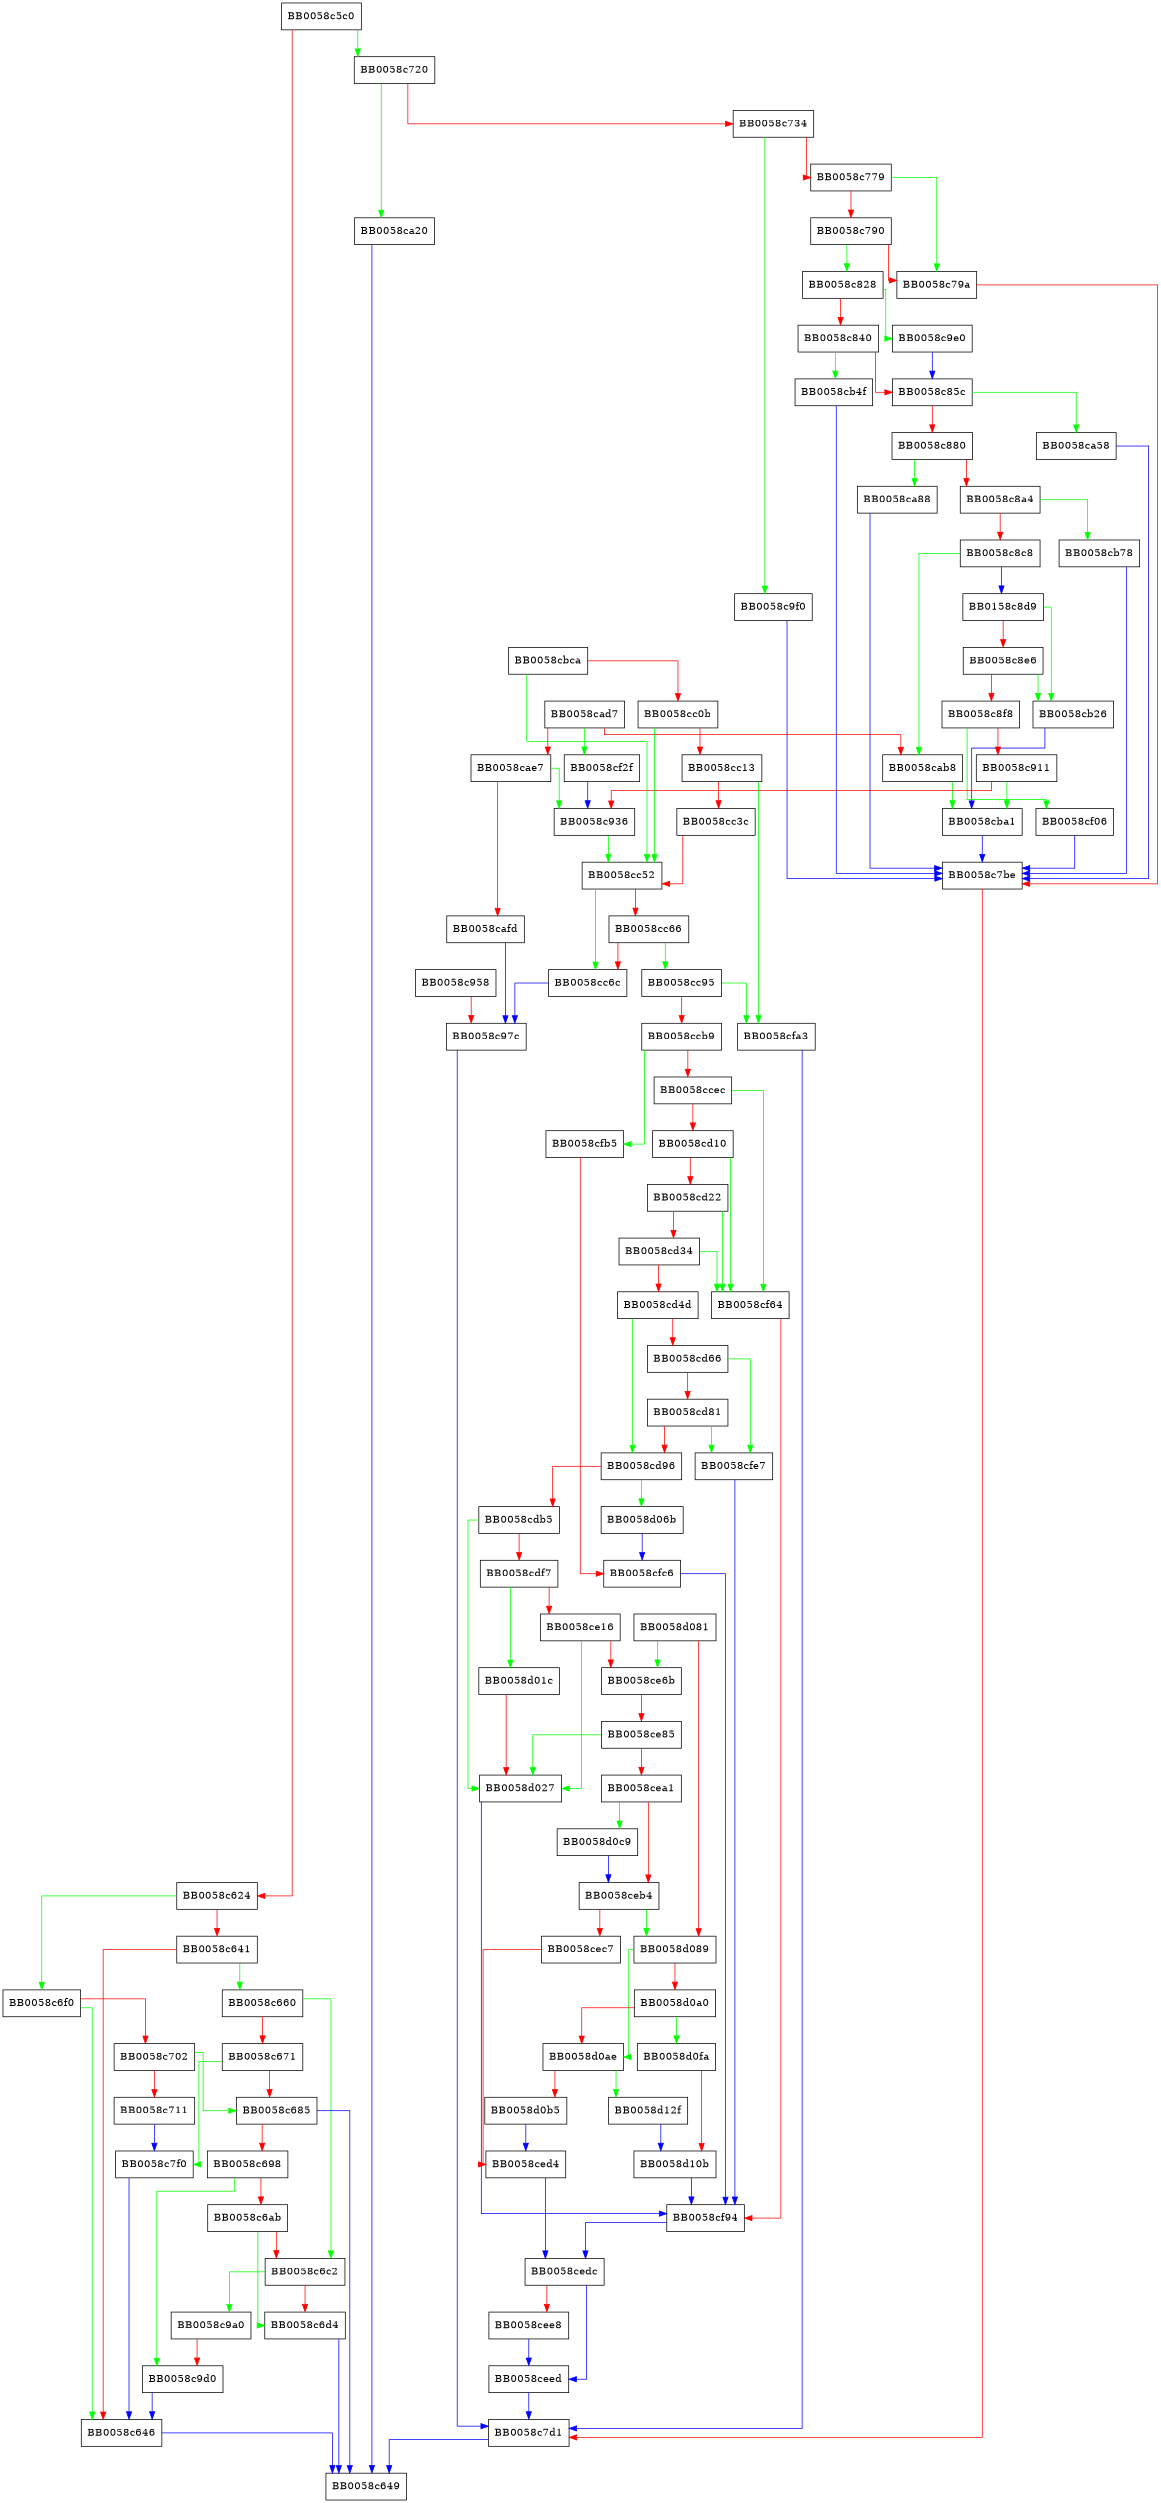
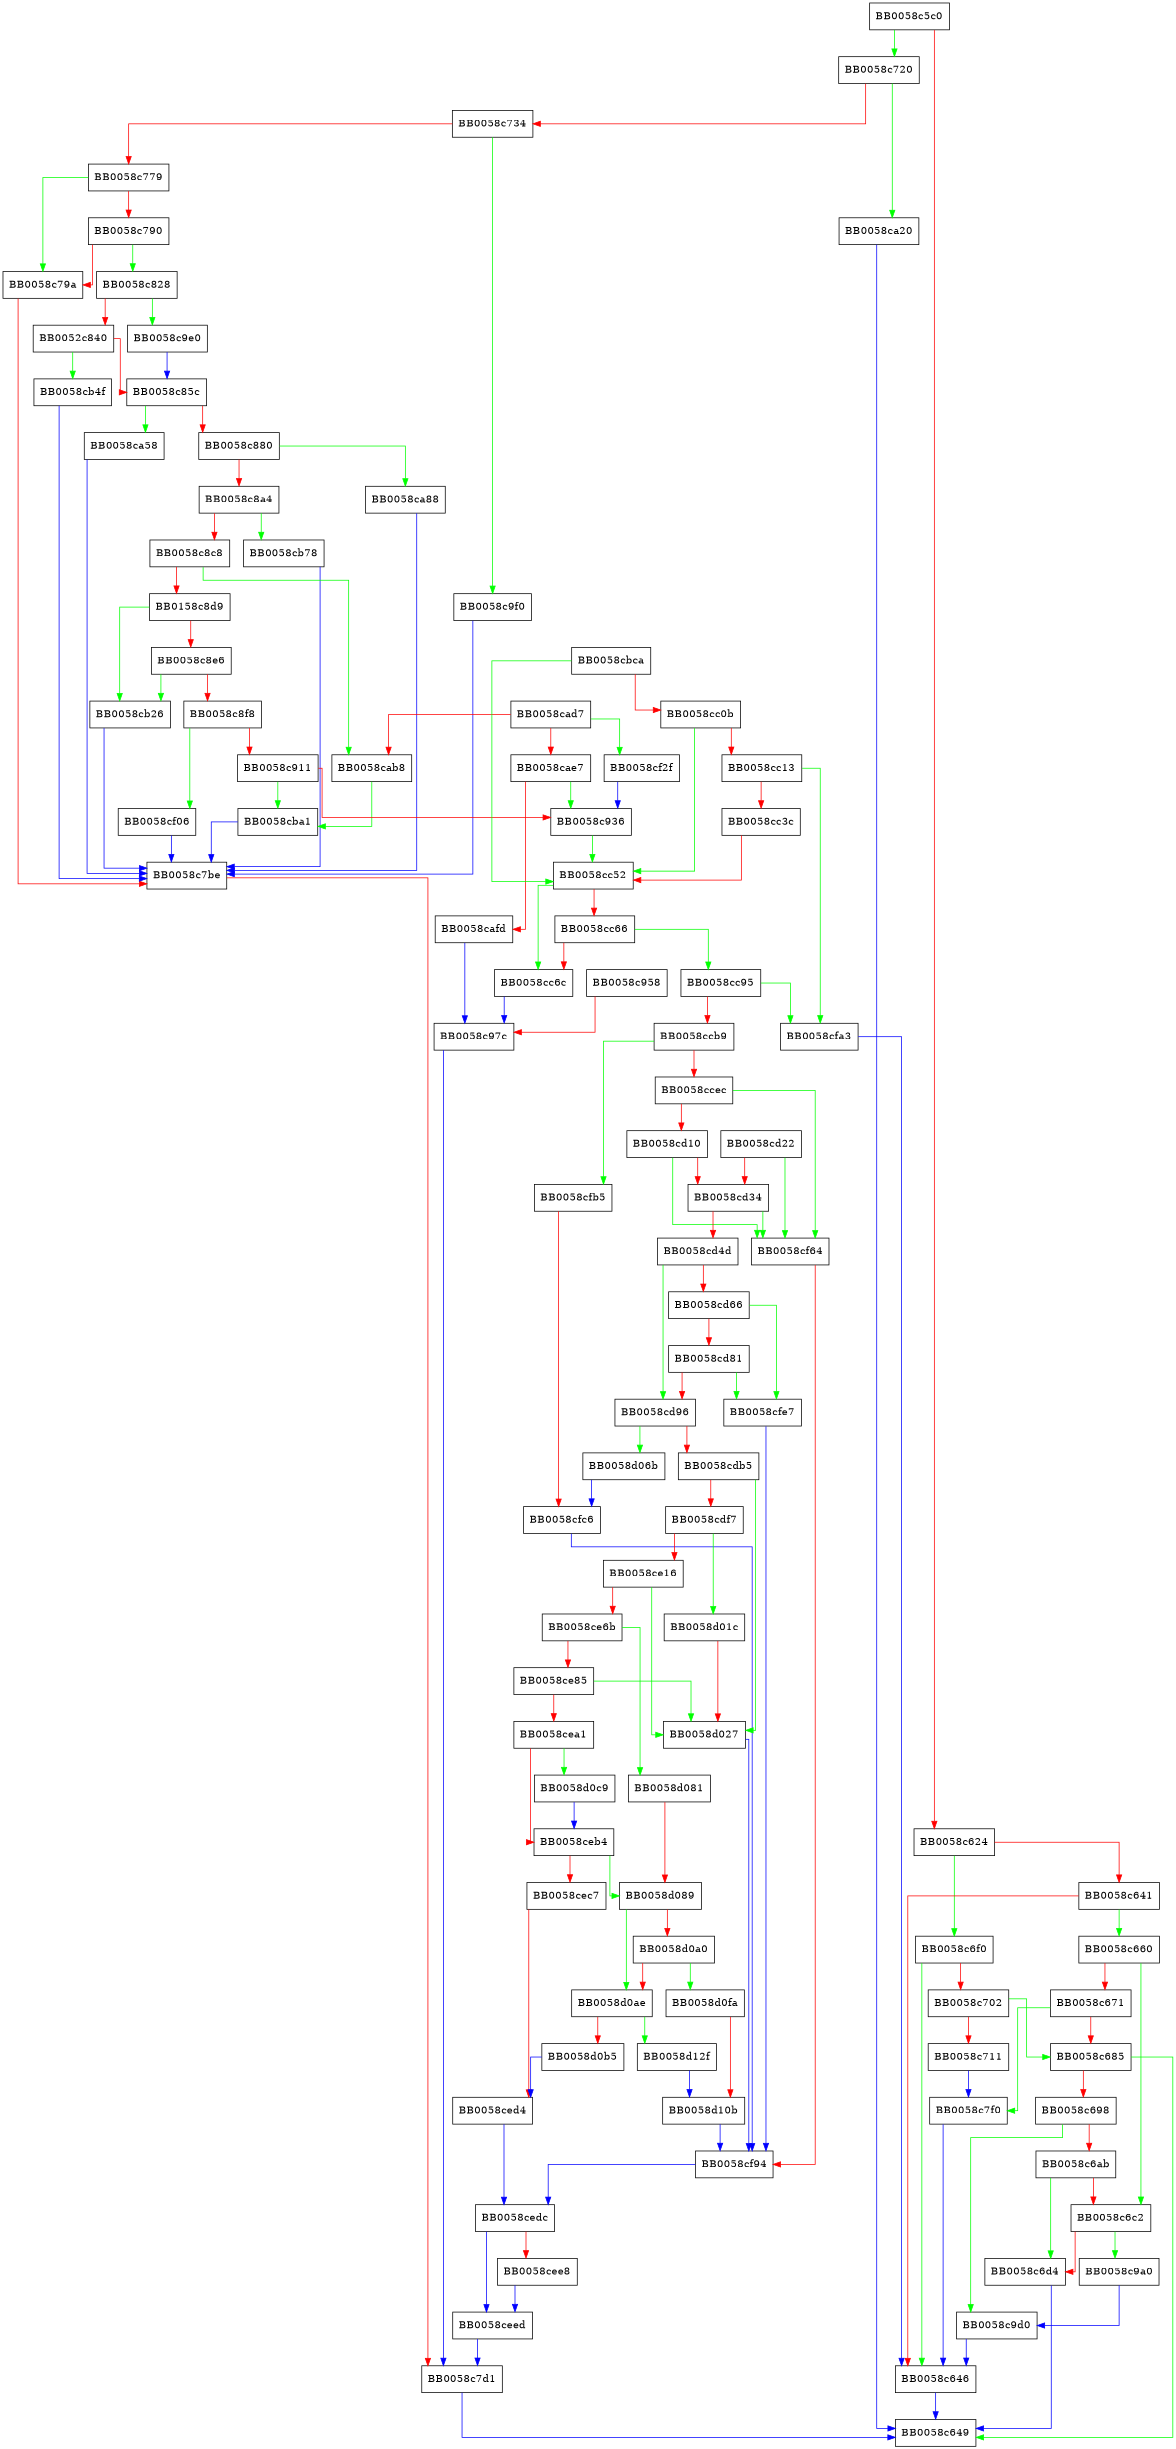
  digraph {
    splines=ortho
    node [shape=box]
    edge [color=red]
    BB0058c5c0
    BB0058c720
    BB0058c624
    BB0058ca20
    BB0058c734
    BB0058c6f0
    BB0058c641
    BB0058c649
    BB0058c9f0
    BB0058c779
    BB0058c646
    BB0058c702
    BB0058c660
    BB0058c685
    BB0058c711
    BB0058c671
    BB0058c6c2
    BB0058c7f0
    BB0058c698
    BB0058c9d0
    BB0058c6ab
    BB0058c6d4
    BB0058c9a0
    BB0058c7be
    BB0058c79a
    BB0058c790
    BB0058c7d1
    BB0058c828
    BB0058c9e0
-   BB0058c840
+   BB0058c840 [label=BB0052c840]
    BB0058c85c
    BB0058cb4f
    BB0058ca58
    BB0058c880
    BB0058ca88
    BB0058c8a4
    BB0058cb78
    BB0058c8c8
    BB0058cab8
    n40 [label=BB0158c8d9]
    BB0058cba1
    BB0058cb26
    BB0058c8e6
    BB0058cad7
    BB0058cf2f
    BB0058cae7
    BB0058c8f8
    BB0058cf06
    BB0058c911
    BB0058c936
    BB0058cc52
    BB0058cc6c
    BB0058cc66
    BB0058c97c
    BB0058cc95
    BB0058cbca
    BB0058cc0b
    BB0058c958
    BB0058cc13
    BB0058cafd
    BB0058cfa3
    BB0058cc3c
    BB0058ccb9
    BB0058cfb5
    BB0058ccec
    BB0058cfc6
    BB0058cf64
    BB0058cd10
    BB0058cf94
    BB0058cd22
    BB0058cedc
    BB0058cd34
    BB0058cd4d
    BB0058cd96
    BB0058cd66
    BB0058d06b
    BB0058cdb5
    BB0058cfe7
    BB0058cd81
    BB0058d027
    BB0058cdf7
    BB0058d01c
    BB0058ce16
    BB0058ce6b
    BB0058d081
    BB0058ce85
    BB0058d089
    BB0058cea1
    BB0058d0ae
    BB0058d0a0
    BB0058d0c9
    BB0058ceb4
    BB0058cec7
    BB0058ced4
    BB0058d12f
    BB0058d0b5
    BB0058d0fa
    BB0058ceed
    BB0058cee8
    BB0058d10b
    BB0058c5c0 -> BB0058c720 [color=green]
    BB0058c5c0 -> BB0058c624
    BB0058c720 -> BB0058ca20 [color=green]
    BB0058c720 -> BB0058c734
    BB0058c624 -> BB0058c6f0 [color=green]
    BB0058c624 -> BB0058c641
    BB0058ca20 -> BB0058c649 [color=blue]
    BB0058c734 -> BB0058c9f0 [color=green]
    BB0058c734 -> BB0058c779
    BB0058c6f0 -> BB0058c646 [color=green]
    BB0058c6f0 -> BB0058c702
    BB0058c641 -> BB0058c646
    BB0058c641 -> BB0058c660 [color=green]
    BB0058c9f0 -> BB0058c7be [color=blue]
    BB0058c779 -> BB0058c79a [color=green]
    BB0058c779 -> BB0058c790
    BB0058c646 -> BB0058c649 [color=blue]
    BB0058c702 -> BB0058c685 [color=green]
    BB0058c702 -> BB0058c711
    BB0058c660 -> BB0058c671
    BB0058c660 -> BB0058c6c2 [color=green]
-   BB0058c685 -> BB0058c649 [color=blue]
+   BB0058c685 -> BB0058c649 [color=green]
    BB0058c685 -> BB0058c698
    BB0058c711 -> BB0058c7f0 [color=blue]
    BB0058c671 -> BB0058c685
    BB0058c671 -> BB0058c7f0 [color=green]
    BB0058c6c2 -> BB0058c6d4
    BB0058c6c2 -> BB0058c9a0 [color=green]
    BB0058c7f0 -> BB0058c646 [color=blue]
    BB0058c698 -> BB0058c9d0 [color=green]
    BB0058c698 -> BB0058c6ab
    BB0058c9d0 -> BB0058c646 [color=blue]
    BB0058c6ab -> BB0058c6c2
    BB0058c6ab -> BB0058c6d4 [color=green]
    BB0058c6d4 -> BB0058c649 [color=blue]
-   BB0058c9a0 -> BB0058c9d0
+   BB0058c9a0 -> BB0058c9d0 [color=blue]
    BB0058c7be -> BB0058c7d1
    BB0058c79a -> BB0058c7be
    BB0058c790 -> BB0058c79a
    BB0058c790 -> BB0058c828 [color=green]
    BB0058c7d1 -> BB0058c649 [color=blue]
    BB0058c828 -> BB0058c9e0 [color=green]
    BB0058c828 -> BB0058c840
    BB0058c9e0 -> BB0058c85c [color=blue]
    BB0058c840 -> BB0058c85c
    BB0058c840 -> BB0058cb4f [color=green]
    BB0058c85c -> BB0058ca58 [color=green]
    BB0058c85c -> BB0058c880
    BB0058cb4f -> BB0058c7be [color=blue]
    BB0058ca58 -> BB0058c7be [color=blue]
    BB0058c880 -> BB0058ca88 [color=green]
    BB0058c880 -> BB0058c8a4
    BB0058ca88 -> BB0058c7be [color=blue]
    BB0058c8a4 -> BB0058cb78 [color=green]
    BB0058c8a4 -> BB0058c8c8
    BB0058cb78 -> BB0058c7be [color=blue]
    BB0058c8c8 -> BB0058cab8 [color=green]
-   BB0058c8c8 -> n40 [color=blue]
+   BB0058c8c8 -> n40
    BB0058cab8 -> BB0058cba1 [color=green]
    n40 -> BB0058cb26 [color=green]
    n40 -> BB0058c8e6
    BB0058cba1 -> BB0058c7be [color=blue]
-   BB0058cb26 -> BB0058cba1 [color=blue]
+   BB0058cb26 -> BB0058c7be [color=blue]
    BB0058c8e6 -> BB0058cb26 [color=green]
    BB0058c8e6 -> BB0058c8f8
    BB0058cad7 -> BB0058cab8
    BB0058cad7 -> BB0058cf2f [color=green]
    BB0058cad7 -> BB0058cae7
    BB0058cf2f -> BB0058c936 [color=blue]
    BB0058cae7 -> BB0058c936 [color=green]
    BB0058cae7 -> BB0058cafd
    BB0058c8f8 -> BB0058cf06 [color=green]
    BB0058c8f8 -> BB0058c911
    BB0058cf06 -> BB0058c7be [color=blue]
    BB0058c911 -> BB0058cba1 [color=green]
    BB0058c911 -> BB0058c936
    BB0058c936 -> BB0058cc52 [color=green]
    BB0058cc52 -> BB0058cc6c [color=green]
    BB0058cc52 -> BB0058cc66
    BB0058cc6c -> BB0058c97c [color=blue]
    BB0058cc66 -> BB0058cc6c
    BB0058cc66 -> BB0058cc95 [color=green]
    BB0058c97c -> BB0058c7d1 [color=blue]
    BB0058cc95 -> BB0058cfa3 [color=green]
    BB0058cc95 -> BB0058ccb9
    BB0058cbca -> BB0058cc52 [color=green]
    BB0058cbca -> BB0058cc0b
    BB0058cc0b -> BB0058cc52 [color=green]
    BB0058cc0b -> BB0058cc13
    BB0058c958 -> BB0058c97c
    BB0058cc13 -> BB0058cfa3 [color=green]
    BB0058cc13 -> BB0058cc3c
    BB0058cafd -> BB0058c97c [color=blue]
-   BB0058cfa3 -> BB0058c7d1 [color=blue]
+   BB0058cfa3 -> BB0058c646 [color=blue]
    BB0058cc3c -> BB0058cc52
    BB0058ccb9 -> BB0058cfb5 [color=green]
    BB0058ccb9 -> BB0058ccec
    BB0058cfb5 -> BB0058cfc6
    BB0058ccec -> BB0058cf64 [color=green]
    BB0058ccec -> BB0058cd10
    BB0058cfc6 -> BB0058cf94 [color=blue]
    BB0058cf64 -> BB0058cf94
    BB0058cd10 -> BB0058cf64 [color=green]
-   BB0058cd10 -> BB0058cd22
+   BB0058cd10 -> BB0058cd34
    BB0058cf94 -> BB0058cedc [color=blue]
    BB0058cd22 -> BB0058cf64 [color=green]
    BB0058cd22 -> BB0058cd34
    BB0058cedc -> BB0058ceed [color=blue]
    BB0058cedc -> BB0058cee8
    BB0058cd34 -> BB0058cf64 [color=green]
    BB0058cd34 -> BB0058cd4d
    BB0058cd4d -> BB0058cd96 [color=green]
    BB0058cd4d -> BB0058cd66
    BB0058cd96 -> BB0058d06b [color=green]
    BB0058cd96 -> BB0058cdb5
    BB0058cd66 -> BB0058cfe7 [color=green]
    BB0058cd66 -> BB0058cd81
    BB0058d06b -> BB0058cfc6 [color=blue]
    BB0058cdb5 -> BB0058d027 [color=green]
    BB0058cdb5 -> BB0058cdf7
    BB0058cfe7 -> BB0058cf94 [color=blue]
    BB0058cd81 -> BB0058cd96
    BB0058cd81 -> BB0058cfe7 [color=green]
    BB0058d027 -> BB0058cf94 [color=blue]
    BB0058cdf7 -> BB0058d01c [color=green]
    BB0058cdf7 -> BB0058ce16
    BB0058d01c -> BB0058d027
    BB0058ce16 -> BB0058d027 [color=green]
    BB0058ce16 -> BB0058ce6b
-   BB0058d081 -> BB0058ce6b [color=green]
+   BB0058ce6b -> BB0058d081 [color=green]
    BB0058ce6b -> BB0058ce85
    BB0058d081 -> BB0058d089
    BB0058ce85 -> BB0058d027 [color=green]
    BB0058ce85 -> BB0058cea1
    BB0058d089 -> BB0058d0ae [color=green]
    BB0058d089 -> BB0058d0a0
    BB0058cea1 -> BB0058d0c9 [color=green]
    BB0058cea1 -> BB0058ceb4
    BB0058d0ae -> BB0058d12f [color=green]
    BB0058d0ae -> BB0058d0b5
    BB0058d0a0 -> BB0058d0ae
    BB0058d0a0 -> BB0058d0fa [color=green]
    BB0058d0c9 -> BB0058ceb4 [color=blue]
    BB0058ceb4 -> BB0058d089 [color=green]
    BB0058ceb4 -> BB0058cec7
    BB0058cec7 -> BB0058ced4
    BB0058ced4 -> BB0058cedc [color=blue]
    BB0058d12f -> BB0058d10b [color=blue]
    BB0058d0b5 -> BB0058ced4 [color=blue]
    BB0058d0fa -> BB0058d10b
    BB0058ceed -> BB0058c7d1 [color=blue]
    BB0058cee8 -> BB0058ceed [color=blue]
    BB0058d10b -> BB0058cf94 [color=blue]
  }
